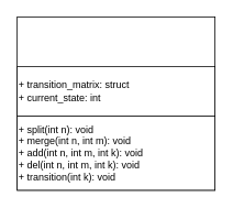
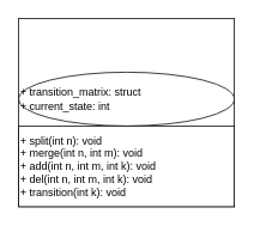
  <mxCell id="0" />
  <mxCell id="1" parent="0" />
  <mxCell id="2" value="" style="rounded=0;whiteSpace=wrap;html=1;align=left;" parent="1" vertex="1"><mxGeometry x="20" y="20" width="240" height="210" as="geometry" /></mxCell>
- <mxCell id="3" value="+ transition_matrix: struct&lt;br&gt;+ current_state: int" style="rounded=0;whiteSpace=wrap;html=1;align=left;" parent="1" vertex="1"><mxGeometry x="20" y="80" width="240" height="60" as="geometry" /></mxCell>
+ <mxCell id="3" value="+ transition_matrix: struct&lt;br&gt;+ current_state: int" style="ellipse;whiteSpace=wrap;html=1;align=left;" parent="1" vertex="1"><mxGeometry x="20" y="80" width="240" height="60" as="geometry" /></mxCell>
  <mxCell id="4" value="&lt;span style=&quot;&quot;&gt;+ split(int n): void&lt;/span&gt;&lt;br style=&quot;&quot;&gt;&lt;span style=&quot;&quot;&gt;+ merge(int n, int m): void&lt;/span&gt;&lt;br style=&quot;&quot;&gt;&lt;span style=&quot;&quot;&gt;+ add(int n, int m, int k): void&lt;/span&gt;&lt;br style=&quot;&quot;&gt;&lt;span style=&quot;&quot;&gt;+ del(int n, int m, int k): void&lt;/span&gt;&lt;br style=&quot;&quot;&gt;&lt;div style=&quot;&quot;&gt;&lt;span style=&quot;background-color: initial;&quot;&gt;+ transition(int k): void&lt;/span&gt;&lt;/div&gt;" style="rounded=0;whiteSpace=wrap;html=1;align=left;" parent="1" vertex="1"><mxGeometry x="20" y="140" width="240" height="90" as="geometry" /></mxCell>
